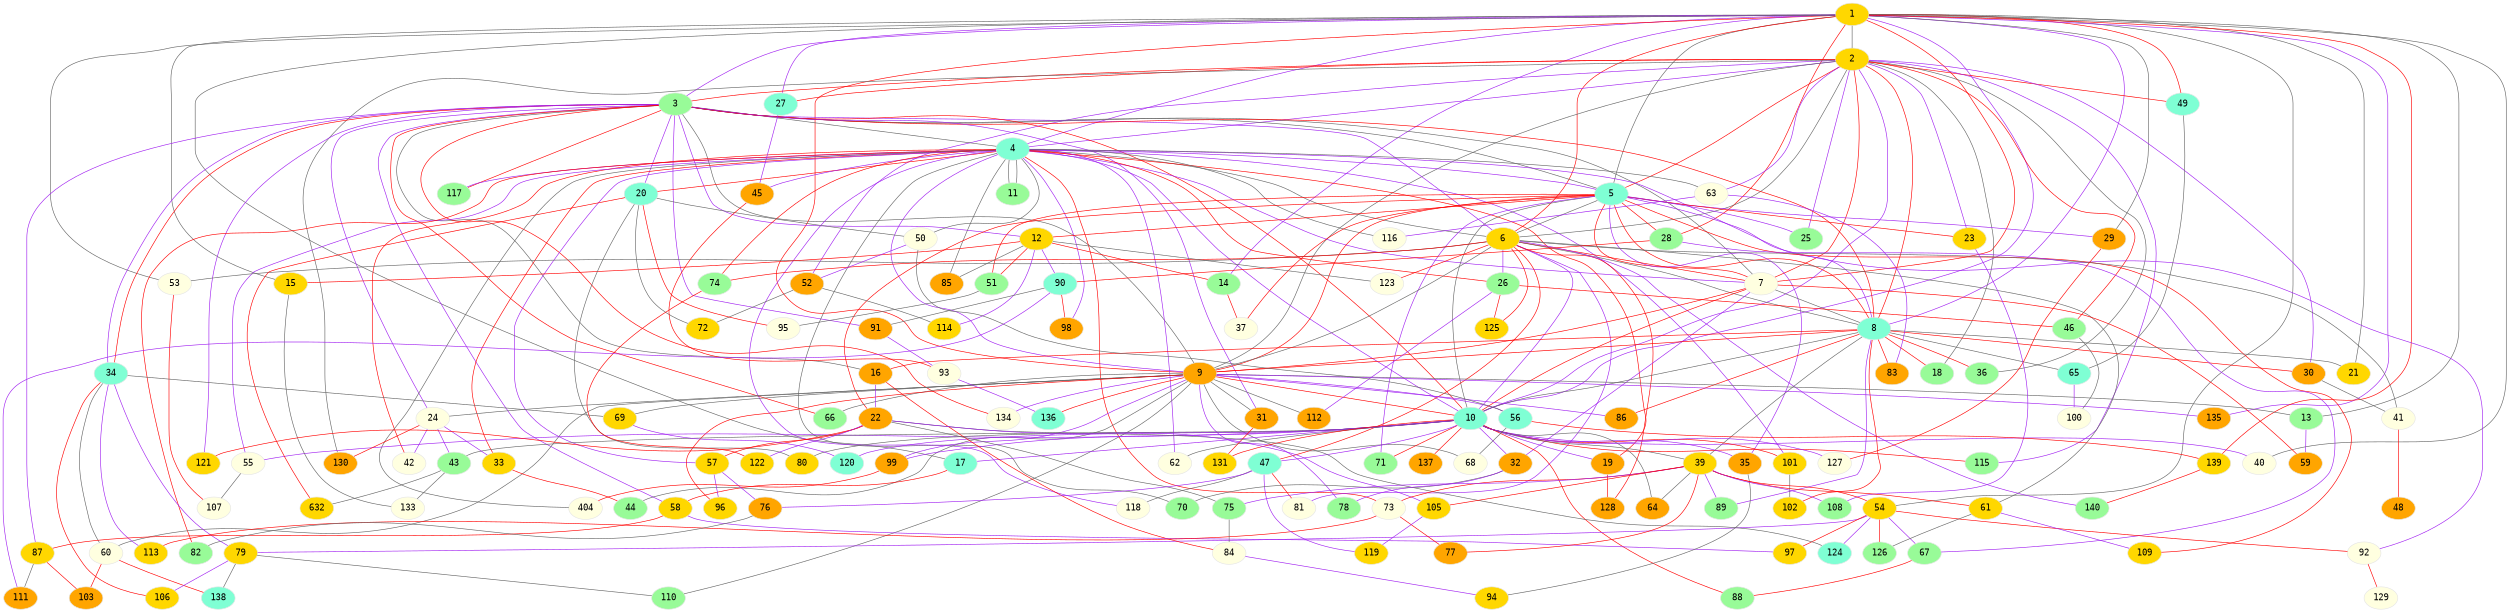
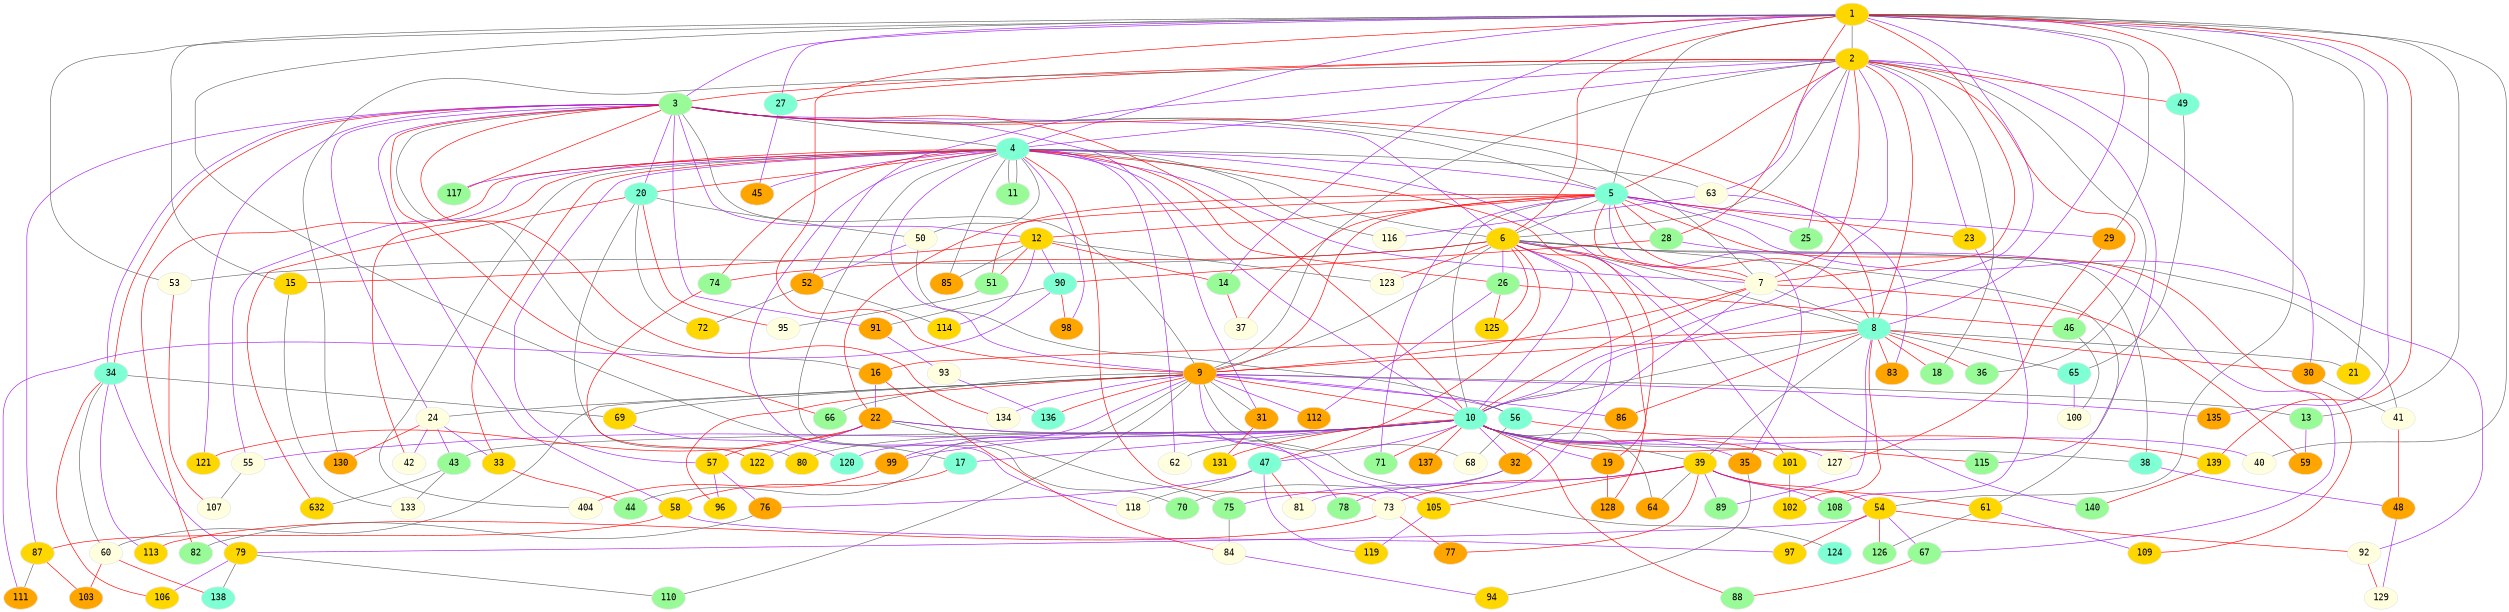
  graph {
    fontname="DejaVu Sans Mono"
    node [color=gray90 fillcolor=gold fontname="DejaVu Sans Mono" style=filled]
    edge [color=red fontname="DejaVu Sans Mono"]
    1
    2
    3 [fillcolor=palegreen]
    4 [fillcolor=aquamarine]
    5 [fillcolor=aquamarine]
    6
    7 [fillcolor=lightyellow]
    8 [fillcolor=aquamarine]
    9 [fillcolor=orange]
    10 [fillcolor=aquamarine]
    13 [fillcolor=palegreen]
    14 [fillcolor=palegreen]
    15
    17 [fillcolor=aquamarine]
    21
    27 [fillcolor=aquamarine]
    28 [fillcolor=palegreen]
    29 [fillcolor=orange]
    40 [fillcolor=lightyellow]
    49 [fillcolor=aquamarine]
    53 [fillcolor=lightyellow]
    54
    135 [fillcolor=orange]
    139
    18 [fillcolor=palegreen]
    23
    25 [fillcolor=palegreen]
    30 [fillcolor=orange]
    36 [fillcolor=palegreen]
    46 [fillcolor=palegreen]
    52 [fillcolor=orange]
    63 [fillcolor=lightyellow]
    115 [fillcolor=palegreen]
    130 [fillcolor=orange]
    12
    16 [fillcolor=orange]
    20 [fillcolor=aquamarine]
    24 [fillcolor=lightyellow]
    31 [fillcolor=orange]
    34 [fillcolor=aquamarine]
    58
    66 [fillcolor=palegreen]
    87
    91 [fillcolor=orange]
    117 [fillcolor=palegreen]
    121
    134 [fillcolor=lightyellow]
    11 [fillcolor=palegreen]
    19 [fillcolor=orange]
    26 [fillcolor=palegreen]
    33
    42 [fillcolor=lightyellow]
    45 [fillcolor=orange]
    50 [fillcolor=lightyellow]
    55 [fillcolor=lightyellow]
    57
    62 [fillcolor=lightyellow]
    70 [fillcolor=palegreen]
    73 [fillcolor=lightyellow]
    74 [fillcolor=palegreen]
    82 [fillcolor=palegreen]
    85 [fillcolor=orange]
    98 [fillcolor=orange]
    101
    n65 [fillcolor=lightyellow label=404]
    116 [fillcolor=lightyellow]
    118 [fillcolor=lightyellow]
    22 [fillcolor=orange]
    35 [fillcolor=orange]
    37 [fillcolor=lightyellow]
    51 [fillcolor=palegreen]
    71 [fillcolor=palegreen]
    92 [fillcolor=lightyellow]
    109
+   38 [fillcolor=aquamarine]
    41 [fillcolor=lightyellow]
    47 [fillcolor=aquamarine]
    61
    81 [fillcolor=lightyellow]
    123 [fillcolor=lightyellow]
    125
    128 [fillcolor=orange]
    140 [fillcolor=palegreen]
    32 [fillcolor=orange]
    59 [fillcolor=orange]
    39
    65 [fillcolor=aquamarine]
    83 [fillcolor=orange]
    86 [fillcolor=orange]
    89 [fillcolor=palegreen]
    102
    44 [fillcolor=palegreen]
    56 [fillcolor=aquamarine]
    60 [fillcolor=lightyellow]
    68 [fillcolor=lightyellow]
    69
    78 [fillcolor=palegreen]
    96
    99 [fillcolor=orange]
    110 [fillcolor=palegreen]
    112 [fillcolor=orange]
    136 [fillcolor=aquamarine]
    43 [fillcolor=palegreen]
    64 [fillcolor=orange]
    80
    88 [fillcolor=palegreen]
    120 [fillcolor=aquamarine]
    127 [fillcolor=lightyellow]
    131
    137 [fillcolor=orange]
    133 [fillcolor=lightyellow]
    90 [fillcolor=aquamarine]
    67 [fillcolor=palegreen]
    107 [fillcolor=lightyellow]
    124 [fillcolor=aquamarine]
    79
    97
    126 [fillcolor=palegreen]
    108 [fillcolor=palegreen]
    100 [fillcolor=lightyellow]
    114
    72
    84 [fillcolor=lightyellow]
    95 [fillcolor=lightyellow]
    n125 [label=632]
    106
    113
    103 [fillcolor=orange]
    111 [fillcolor=orange]
    93 [fillcolor=lightyellow]
    76 [fillcolor=orange]
    77 [fillcolor=orange]
    122
    75 [fillcolor=palegreen]
    105
    94
    129 [fillcolor=lightyellow]
    48 [fillcolor=orange]
    119
    138 [fillcolor=aquamarine]
    1 -- 2 [color=gray40]
    1 -- 3 [color=purple]
    1 -- 4 [color=purple]
    1 -- 5 [color=gray40]
    1 -- 6
    1 -- 7
    1 -- 8 [color=purple]
    1 -- 9
    1 -- 10 [color=purple]
    1 -- 13 [color=gray40]
    1 -- 14 [color=purple]
    1 -- 15 [color=gray40]
    1 -- 17 [color=gray40]
    1 -- 21 [color=gray40]
    1 -- 27 [color=purple]
    1 -- 28
    1 -- 29 [color=gray40]
    1 -- 40 [color=gray40]
    1 -- 49
    1 -- 53 [color=gray40]
    1 -- 54 [color=gray40]
    1 -- 135 [color=purple]
    1 -- 139
    2 -- 3
    2 -- 4 [color=purple]
    2 -- 5
    2 -- 6 [color=gray40]
    2 -- 7
    2 -- 8
    2 -- 9 [color=gray40]
    2 -- 10 [color=purple]
    2 -- 27
    2 -- 49
    2 -- 18 [color=gray40]
    2 -- 23 [color=purple]
    2 -- 25 [color=purple]
    2 -- 30 [color=purple]
    2 -- 36 [color=gray40]
    2 -- 46
    2 -- 52 [color=purple]
    2 -- 63 [color=purple]
    2 -- 115 [color=purple]
    2 -- 130 [color=gray40]
    3 -- 4 [color=gray40]
    3 -- 5 [color=gray40]
    3 -- 6 [color=purple]
    3 -- 7 [color=gray40]
    3 -- 8
    3 -- 9 [color=gray40]
    3 -- 10
    3 -- 12 [color=purple]
    3 -- 16 [color=gray40]
    3 -- 20 [color=purple]
    3 -- 24 [color=purple]
    3 -- 31 [color=purple]
    3 -- 34 [color=purple]
    3 -- 34
    3 -- 58 [color=purple]
    3 -- 66
    3 -- 87 [color=purple]
    3 -- 91 [color=purple]
    3 -- 117
    3 -- 121 [color=purple]
    3 -- 134
    4 -- 5 [color=purple]
    4 -- 6 [color=gray40]
    4 -- 7 [color=purple]
-   4 -- 8 [color=purple]
    4 -- 9 [color=purple]
    4 -- 10 [color=purple]
    4 -- 63 [color=gray40]
    4 -- 20
    4 -- 117 [color=purple]
    4 -- 11 [color=gray40]
    4 -- 11 [color=gray40]
    4 -- 19
    4 -- 26
    4 -- 33
    4 -- 42
    4 -- 45 [color=purple]
    4 -- 50 [color=gray40]
    4 -- 55 [color=purple]
    4 -- 57 [color=purple]
    4 -- 62 [color=purple]
    4 -- 70 [color=gray40]
    4 -- 73
    4 -- 74
    4 -- 82
    4 -- 85 [color=gray40]
    4 -- 98 [color=purple]
    4 -- 101 [color=purple]
    4 -- n65 [color=gray40]
    4 -- 116 [color=gray40]
    4 -- 118 [color=purple]
    5 -- 6 [color=gray40]
    5 -- 7
    5 -- 8
    5 -- 9
    5 -- 10 [color=gray40]
    5 -- 28
    5 -- 29 [color=purple]
    5 -- 23
    5 -- 25 [color=purple]
    5 -- 12
    5 -- 22
    5 -- 35 [color=purple]
    5 -- 37
    5 -- 51
    5 -- 71 [color=purple]
    5 -- 92 [color=purple]
    5 -- 109
    6 -- 7
    6 -- 8 [color=gray40]
    6 -- 9 [color=gray40]
    6 -- 10 [color=purple]
    6 -- 53 [color=gray40]
    6 -- 26 [color=purple]
    6 -- 74
+   6 -- 38 [color=gray40]
    6 -- 41 [color=gray40]
    6 -- 47
    6 -- 61 [color=gray40]
    6 -- 81 [color=purple]
    6 -- 123
    6 -- 125
    6 -- 128
    6 -- 140 [color=purple]
    7 -- 8 [color=gray40]
    7 -- 9
    7 -- 10
    7 -- 32 [color=purple]
    7 -- 59
    8 -- 9
    8 -- 10 [color=gray40]
    8 -- 21 [color=gray40]
    8 -- 18
    8 -- 30
    8 -- 36
    8 -- 16
    8 -- 39 [color=gray40]
    8 -- 65 [color=gray40]
    8 -- 83
    8 -- 86
    8 -- 89 [color=purple]
    8 -- 102
    9 -- 10
    9 -- 13 [color=gray40]
    9 -- 135 [color=purple]
    9 -- 24 [color=gray40]
    9 -- 31 [color=gray40]
    9 -- 66 [color=gray40]
    9 -- 134 [color=purple]
    9 -- 86 [color=purple]
    9 -- 44 [color=gray40]
    9 -- 56 [color=purple]
    9 -- 60 [color=gray40]
    9 -- 68 [color=gray40]
    9 -- 69 [color=gray40]
    9 -- 78 [color=purple]
    9 -- 96
    9 -- 99 [color=purple]
    9 -- 110 [color=gray40]
-   9 -- 112 [color=gray40]
+   9 -- 112 [color=purple]
    9 -- 136
    10 -- 17 [color=purple]
    10 -- 40 [color=purple]
    10 -- 115
    10 -- 19 [color=purple]
    10 -- 55 [color=purple]
    10 -- 62 [color=gray40]
    10 -- 101
    10 -- 35 [color=purple]
    10 -- 71
+   10 -- 38 [color=gray40]
    10 -- 47 [color=purple]
    10 -- 32 [color=purple]
    10 -- 39 [color=gray40]
    10 -- 99 [color=purple]
    10 -- 43 [color=gray40]
    10 -- 64 [color=gray40]
    10 -- 80 [color=gray40]
    10 -- 88
    10 -- 120 [color=purple]
    10 -- 127 [color=purple]
    10 -- 131
    10 -- 137
    13 -- 59 [color=purple]
    14 -- 37
    15 -- 133 [color=gray40]
    17 -- 58
    27 -- 45 [color=purple]
    28 -- 90
    28 -- 67 [color=purple]
    29 -- 127
    49 -- 65 [color=gray40]
    53 -- 107
    54 -- 92
    54 -- 67 [color=purple]
-   54 -- 124 [color=purple]
    54 -- 79 [color=purple]
    54 -- 97
    54 -- 126
    139 -- 140
    23 -- 108 [color=purple]
    30 -- 41 [color=gray40]
    46 -- 100 [color=gray40]
    52 -- 114 [color=gray40]
    52 -- 72 [color=gray40]
    63 -- 116 [color=purple]
    63 -- 83 [color=purple]
    12 -- 14
    12 -- 15
    12 -- 85 [color=gray40]
    12 -- 51
    12 -- 123 [color=gray40]
    12 -- 90 [color=purple]
    12 -- 114 [color=purple]
    16 -- 22 [color=purple]
    16 -- 84
    20 -- 50 [color=gray40]
    20 -- 80 [color=gray40]
    20 -- 72 [color=gray40]
    20 -- 95
    20 -- n125
    24 -- 130
    24 -- 33 [color=purple]
    24 -- 42 [color=purple]
    24 -- 43 [color=purple]
    31 -- 131
    34 -- 60 [color=gray40]
    34 -- 69 [color=gray40]
    34 -- 79 [color=purple]
    34 -- 106
    34 -- 113 [color=purple]
    58 -- 87
    58 -- 97 [color=purple]
    87 -- 103
    87 -- 111 [color=gray40]
    91 -- 93 [color=purple]
    19 -- 128
    26 -- 46
    26 -- 125
    26 -- 112 [color=purple]
    33 -- 44
-   45 -- 93
    50 -- 52 [color=purple]
    50 -- 56 [color=gray40]
    55 -- 107 [color=gray40]
    57 -- 96 [color=purple]
    57 -- 76 [color=purple]
    73 -- 113
    73 -- 77
    74 -- 122
    101 -- 102 [color=gray40]
    22 -- 121
    22 -- 57
    22 -- 124 [color=gray40]
    22 -- 122 [color=purple]
    22 -- 75 [color=gray40]
    22 -- 105 [color=purple]
    35 -- 94 [color=gray40]
    51 -- 95 [color=gray40]
    92 -- 129
+   38 -- 48 [color=purple]
    41 -- 48
    47 -- 118 [color=gray40]
    47 -- 81
    47 -- 76 [color=purple]
    47 -- 119 [color=purple]
    61 -- 109 [color=purple]
    61 -- 126 [color=gray40]
    32 -- 70 [color=gray40]
    32 -- 78 [color=purple]
    39 -- 54
    39 -- 73
    39 -- 61
    39 -- 89 [color=purple]
    39 -- 64 [color=gray40]
    39 -- 108 [color=purple]
    39 -- 77
    39 -- 75 [color=purple]
    39 -- 105
    65 -- 100 [color=purple]
    56 -- 139
    56 -- 68 [color=gray40]
    60 -- 103
    60 -- 138
    69 -- 120 [color=purple]
    99 -- n65
    43 -- 133 [color=gray40]
    43 -- n125 [color=gray40]
    90 -- 91 [color=gray40]
    90 -- 98
    90 -- 111 [color=purple]
    67 -- 88
    79 -- 110 [color=gray40]
    79 -- 106 [color=purple]
    79 -- 138 [color=gray40]
    84 -- 94 [color=purple]
    93 -- 136 [color=purple]
    76 -- 82 [color=gray40]
    75 -- 84 [color=gray40]
    105 -- 119 [color=purple]
+   48 -- 129 [color=purple]
  }
